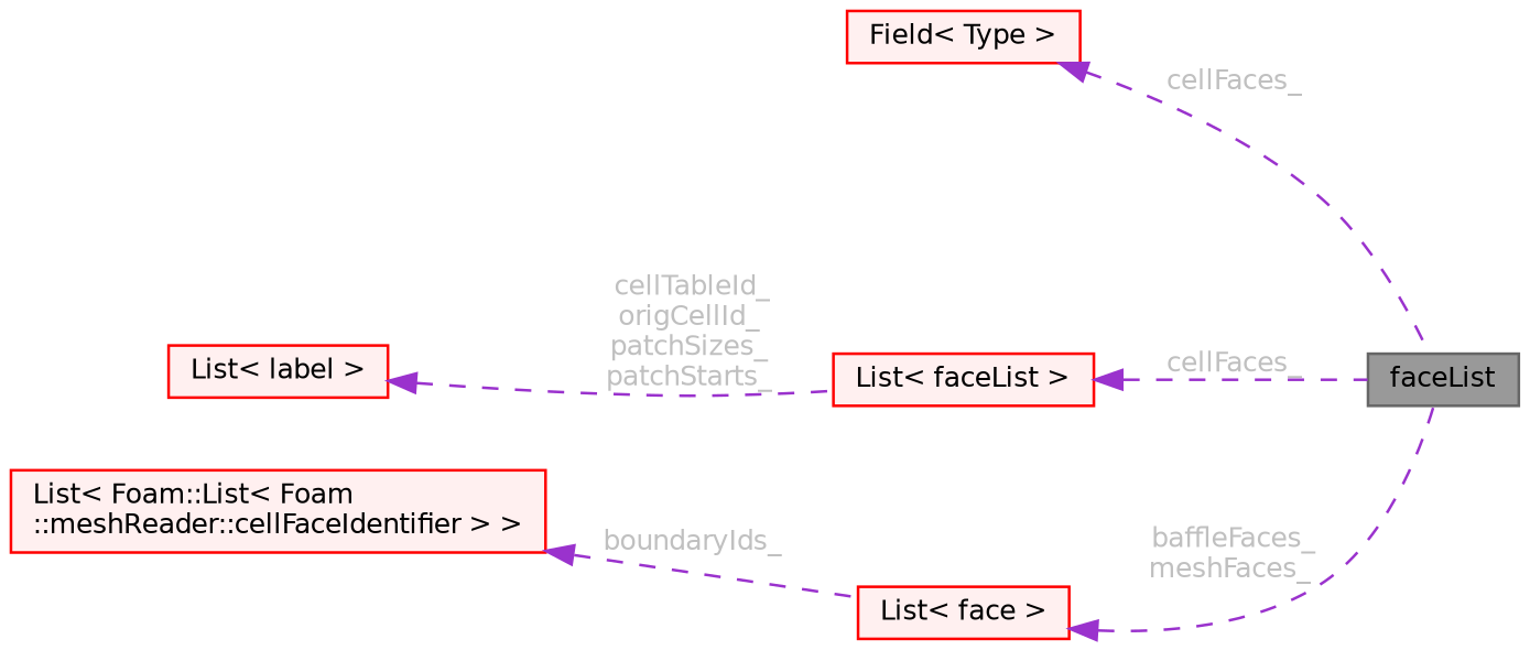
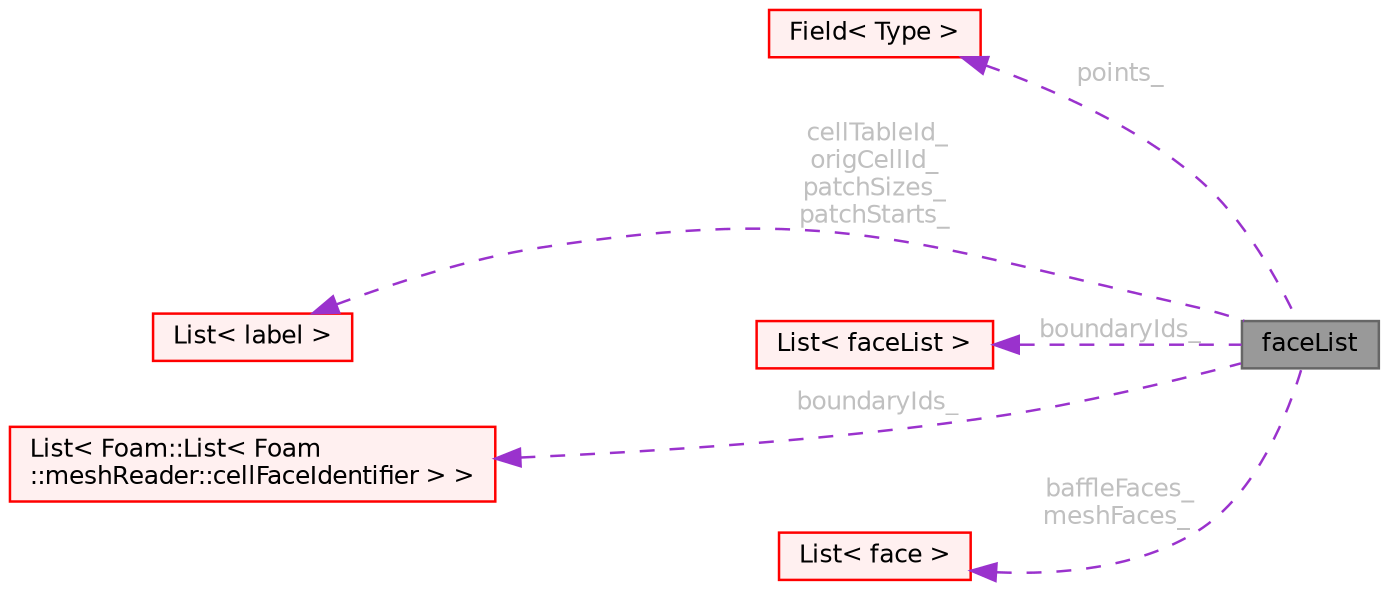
  digraph {
    rankdir=LR
    node [color=red fillcolor="#FFF0F0" fontname=Helvetica fontsize=10 shape=box style=filled]
    edge [color=darkorchid3 dir=back fontcolor=grey fontname=Helvetica fontsize=10 labelfontname=Helvetica labelfontsize=10 style=dashed]
    n1 [color=gray40 fillcolor=grey60 fontcolor=black height=0.2 label=faceList width=0.4]
    n2 [height=0.2 label="Field\< Type \>" width=0.4]
    n3 [height=0.2 label="List\< label \>" width=0.4]
    n4 [height=0.2 label="List\< Foam::List\< Foam\l::meshReader::cellFaceIdentifier \> \>" width=0.4]
    n5 [height=0.2 label="List\< face \>" width=0.4]
    n6 [height=0.2 label="List\< faceList \>" width=0.4]
-   n2 -> n1 [label=" cellFaces_"]
-   n3 -> n6 [label=" cellTableId_\norigCellId_\npatchSizes_\npatchStarts_"]
-   n4 -> n5 [label=" boundaryIds_"]
+   n2 -> n1 [label=" points_"]
+   n3 -> n1 [label=" cellTableId_\norigCellId_\npatchSizes_\npatchStarts_"]
+   n4 -> n1 [label=" boundaryIds_"]
    n5 -> n1 [label=" baffleFaces_\nmeshFaces_"]
-   n6 -> n1 [label=" cellFaces_"]
+   n6 -> n1 [label=" boundaryIds_"]
  }
